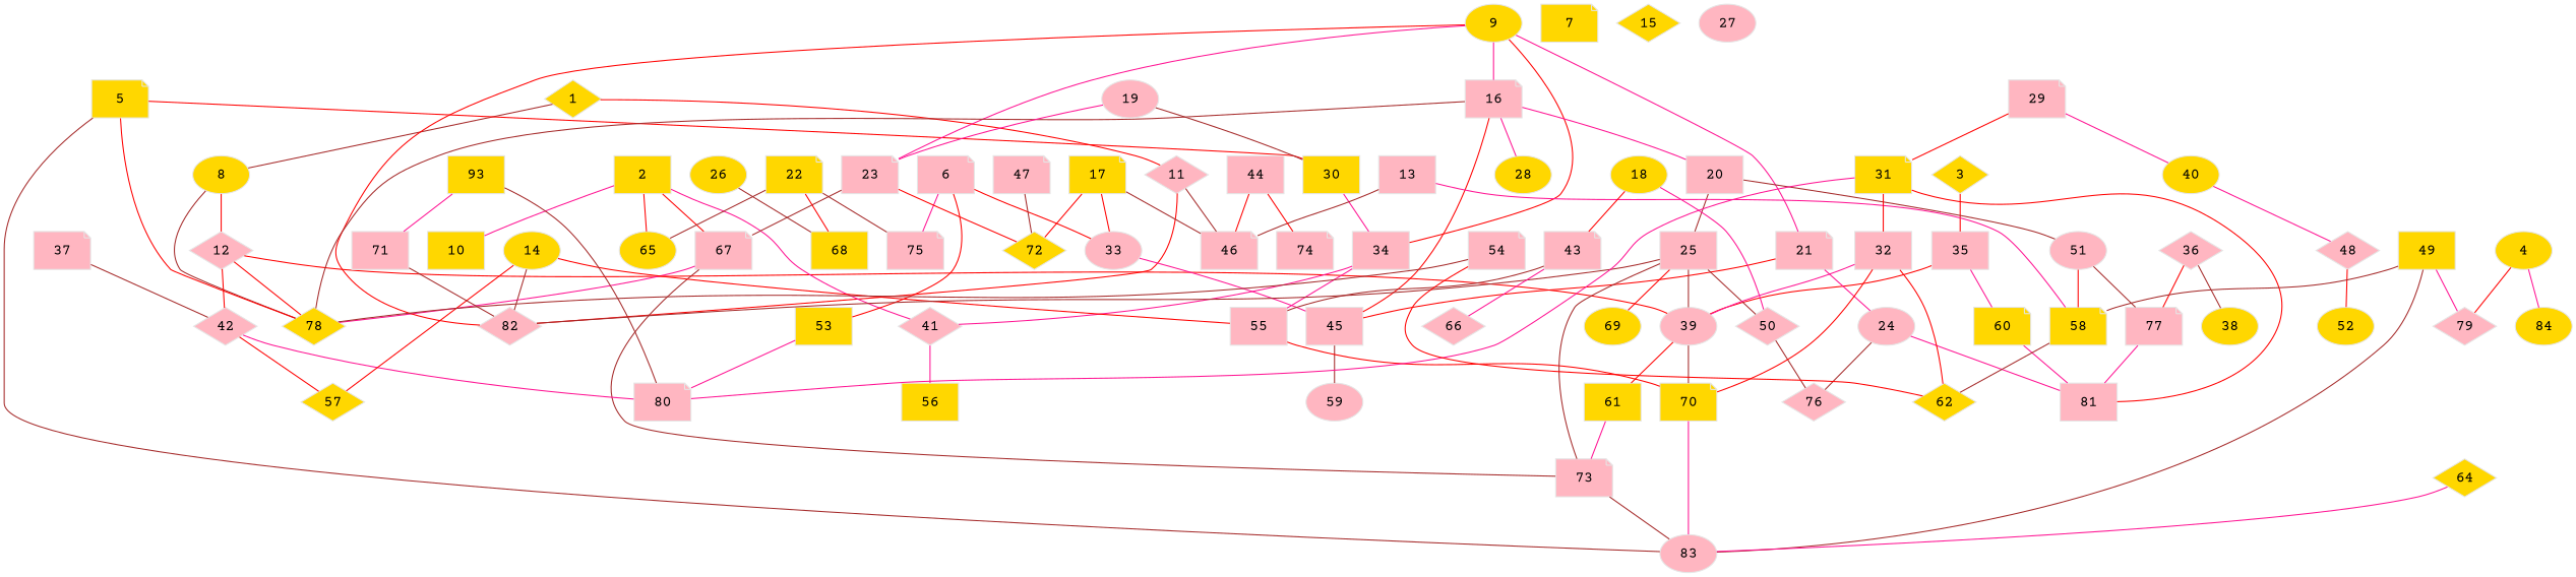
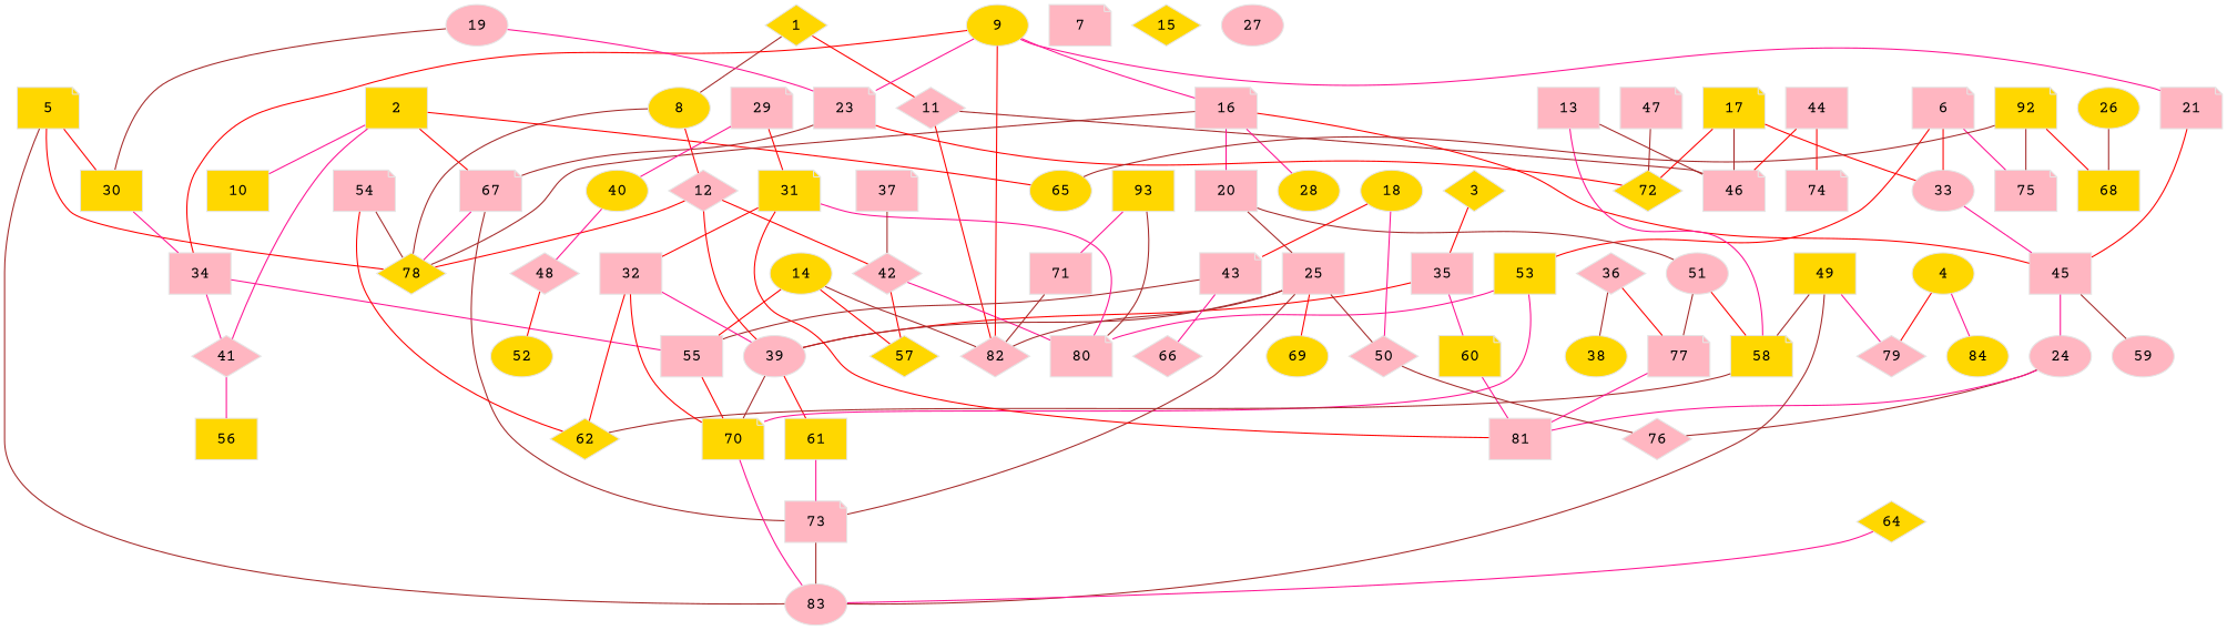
  graph {
    fontname="Courier Prime"
    node [color=gray90 fillcolor=lightpink fontname="Courier Prime" shape=note style=filled]
    edge [color=red fontname="Courier Prime"]
    1 [fillcolor=gold shape=diamond]
    8 [fillcolor=gold shape=ellipse]
    11 [shape=diamond]
    78 [fillcolor=gold shape=diamond]
    12 [shape=diamond]
    82 [shape=diamond]
    46
    2 [fillcolor=gold shape=box]
    10 [fillcolor=gold shape=box]
    41 [shape=diamond]
    65 [fillcolor=gold shape=ellipse]
    67
    56 [fillcolor=gold shape=box]
    73
    3 [fillcolor=gold shape=diamond]
    35 [shape=box]
    39 [shape=ellipse]
    60 [fillcolor=gold]
    4 [fillcolor=gold shape=ellipse]
    79 [shape=diamond]
    84 [fillcolor=gold shape=ellipse]
    5 [fillcolor=gold]
    30 [fillcolor=gold shape=box]
    83 [shape=ellipse]
    34 [shape=box]
    33 [shape=ellipse]
    6
    53 [fillcolor=gold shape=box]
    75
    45 [shape=box]
    80
    70 [fillcolor=gold]
-   7 [fillcolor=gold]
+   7
    42 [shape=diamond]
    9 [fillcolor=gold shape=ellipse]
    16
    21
    23
    20 [shape=box]
    28 [fillcolor=gold shape=ellipse]
    24 [shape=ellipse]
    72 [fillcolor=gold shape=diamond]
    55 [shape=box]
    61 [fillcolor=gold shape=box]
    57 [fillcolor=gold shape=diamond]
    13 [shape=box]
    58 [fillcolor=gold]
    62 [fillcolor=gold shape=diamond]
    14 [fillcolor=gold shape=ellipse]
    15 [fillcolor=gold shape=diamond]
    25 [shape=box]
    51 [shape=ellipse]
    59 [shape=ellipse]
    17 [fillcolor=gold]
    18 [fillcolor=gold shape=ellipse]
    43
    50 [shape=diamond]
    66 [shape=diamond]
    76 [shape=diamond]
    19 [shape=ellipse]
    69 [fillcolor=gold shape=ellipse]
    77
    81 [shape=box]
-   22 [fillcolor=gold]
+   22 [fillcolor=gold label=92]
    68 [fillcolor=gold shape=box]
    26 [fillcolor=gold shape=ellipse]
    27 [shape=ellipse]
    31 [fillcolor=gold]
    29
    40 [fillcolor=gold shape=ellipse]
    32 [shape=box]
    48 [shape=diamond]
    36 [shape=diamond]
    38 [fillcolor=gold shape=ellipse]
    37
    52 [fillcolor=gold shape=ellipse]
    44 [shape=box]
    74
    47
    49 [fillcolor=gold shape=box]
    54
    n82 [fillcolor=gold label=93 shape=box]
    71 [shape=box]
    64 [fillcolor=gold shape=diamond]
    1 -- 8 [color=brown]
    1 -- 11
    8 -- 78 [color=brown]
    8 -- 12
    11 -- 82
    11 -- 46 [color=brown]
    12 -- 78
    12 -- 39
    12 -- 42
    2 -- 10 [color=deeppink]
    2 -- 41 [color=deeppink]
    2 -- 65
    2 -- 67
    41 -- 56 [color=deeppink]
    67 -- 78 [color=deeppink]
    67 -- 73 [color=brown]
    73 -- 83 [color=brown]
    3 -- 35
    35 -- 39
    35 -- 60 [color=deeppink]
    39 -- 70 [color=brown]
    39 -- 61
    60 -- 81 [color=deeppink]
    4 -- 79
    4 -- 84 [color=deeppink]
    5 -- 78
    5 -- 30
    5 -- 83 [color=brown]
    30 -- 34 [color=deeppink]
    34 -- 41 [color=deeppink]
    34 -- 55 [color=deeppink]
    33 -- 45 [color=deeppink]
    6 -- 33
    6 -- 53
    6 -- 75 [color=deeppink]
    53 -- 80 [color=deeppink]
+   53 -- 70 [color=deeppink]
    45 -- 59 [color=brown]
    70 -- 83 [color=deeppink]
    42 -- 80 [color=deeppink]
    42 -- 57
    9 -- 82
    9 -- 34
    9 -- 16 [color=deeppink]
    9 -- 21 [color=deeppink]
    9 -- 23 [color=deeppink]
    16 -- 78 [color=brown]
    16 -- 45
    16 -- 20 [color=deeppink]
    16 -- 28 [color=deeppink]
    21 -- 45
-   21 -- 24 [color=deeppink]
+   45 -- 24 [color=deeppink]
    23 -- 67 [color=brown]
    23 -- 72
    20 -- 25 [color=brown]
    20 -- 51 [color=brown]
    24 -- 76 [color=brown]
    24 -- 81 [color=deeppink]
    55 -- 70
    61 -- 73 [color=deeppink]
    13 -- 46 [color=brown]
    13 -- 58 [color=deeppink]
    58 -- 62 [color=brown]
    14 -- 82 [color=brown]
    14 -- 55
    14 -- 57
    25 -- 82 [color=brown]
    25 -- 73 [color=brown]
    25 -- 39 [color=brown]
    25 -- 50 [color=brown]
    25 -- 69
    51 -- 58
    51 -- 77 [color=brown]
    17 -- 46 [color=brown]
    17 -- 33
    17 -- 72
    18 -- 43
    18 -- 50 [color=deeppink]
    43 -- 55 [color=brown]
    43 -- 66 [color=deeppink]
    50 -- 76 [color=brown]
    19 -- 30 [color=brown]
    19 -- 23 [color=deeppink]
    77 -- 81 [color=deeppink]
    22 -- 65 [color=brown]
    22 -- 75 [color=brown]
    22 -- 68
    26 -- 68 [color=brown]
    31 -- 80 [color=deeppink]
    31 -- 81
    31 -- 32
    29 -- 31
    29 -- 40 [color=deeppink]
    40 -- 48 [color=deeppink]
    32 -- 39 [color=deeppink]
    32 -- 70
    32 -- 62
    48 -- 52
    36 -- 77
    36 -- 38 [color=brown]
    37 -- 42 [color=brown]
    44 -- 46
    44 -- 74
    47 -- 72 [color=brown]
    49 -- 79 [color=deeppink]
    49 -- 83 [color=brown]
    49 -- 58 [color=brown]
    54 -- 78 [color=brown]
    54 -- 62
    n82 -- 80 [color=brown]
    n82 -- 71 [color=deeppink]
    71 -- 82 [color=brown]
    64 -- 83 [color=deeppink]
  }
